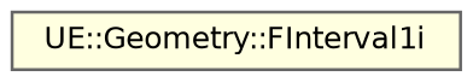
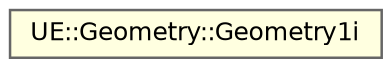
  digraph {
    rankdir=LR
-   n1 [color=grey40 fillcolor=lightyellow fontname=Helvetica fontsize=10 height=0.2 label="UE::Geometry::FInterval1i" shape=box style=filled width=0.4]
+   n1 [color=grey40 fillcolor=lightyellow fontname=Helvetica fontsize=10 height=0.2 label="UE::Geometry::Geometry1i" shape=box style=filled width=0.4]
  }
